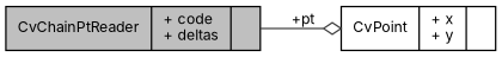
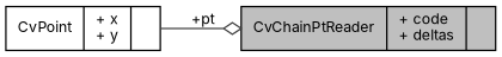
  digraph {
    rankdir=LR
    fontname=Inter
    node [color=black fontname=Inter fontsize=10 shape=record style=filled]
    n1 [fillcolor=grey75 fontcolor=black height=0.2 label="{CvChainPtReader\n|+ code\l+ deltas\l|}" width=0.4]
    n2 [fillcolor=white height=0.2 label="{CvPoint\n|+ x\l+ y\l|}" width=0.4]
-   n1 -> n2 [arrowhead=odiamond color=grey25 fontname=Inter fontsize=10 label=" +pt" labelfontname=Helvetica labelfontsize=10 style=solid]
+   n2 -> n1 [arrowhead=odiamond color=grey25 fontname=Inter fontsize=10 label=" +pt" labelfontname=Helvetica labelfontsize=10 style=solid]
  }
